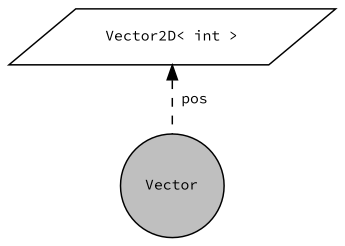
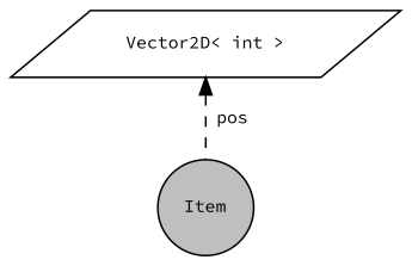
  digraph {
    fontname="Source Code Pro"
    node [color=black fontname="Source Code Pro" fontsize=10 style=filled]
-   n1 [fillcolor=grey75 fontcolor=black height=0.2 label=Vector shape=circle width=0.4]
+   n1 [fillcolor=grey75 fontcolor=black height=0.2 label=Item shape=circle width=0.4]
    n2 [fillcolor=white height=0.2 label="Vector2D\< int \>" shape=parallelogram width=0.4]
    n2 -> n1 [color=black dir=back fontname="Source Code Pro" fontsize=10 label=" pos" labelfontname=Helvetica labelfontsize=10 style=dashed]
  }
